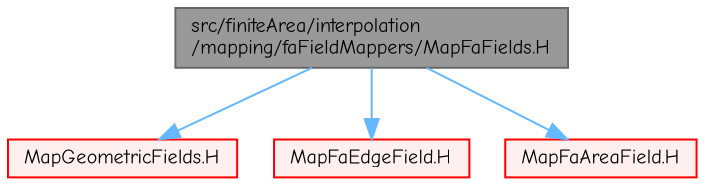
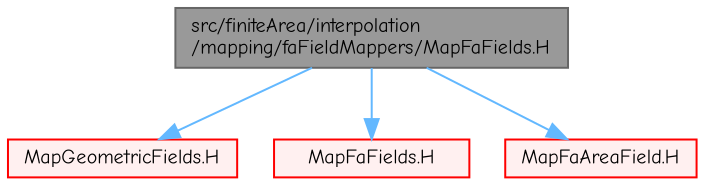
  digraph {
    fontname="Comic Neue"
    node [color=red fillcolor="#FFF0F0" fontname="Comic Neue" fontsize=10 shape=box style=filled]
    edge [color=steelblue1 fontname="Comic Neue" fontsize=10 labelfontname=Helvetica labelfontsize=10 style=solid]
    n1 [color=gray40 fillcolor=grey60 fontcolor=black height=0.2 label="src/finiteArea/interpolation\l/mapping/faFieldMappers/MapFaFields.H" width=0.4]
    n2 [height=0.2 label="MapGeometricFields.H" width=0.4]
-   n3 [height=0.2 label="MapFaEdgeField.H" width=0.4]
+   n3 [height=0.2 label="MapFaFields.H" width=0.4]
    n4 [height=0.2 label="MapFaAreaField.H" width=0.4]
    n1 -> n2
    n1 -> n3
    n1 -> n4
  }
